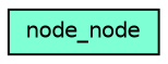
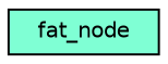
  digraph {
    rankdir=LR
-   n1 [color=black fillcolor=aquamarine fontname=Helvetica fontsize=10 height=0.2 label=node_node shape=record style=filled width=0.4]
+   n1 [color=black fillcolor=aquamarine fontname=Helvetica fontsize=10 height=0.2 label=fat_node shape=record style=filled width=0.4]
  }
